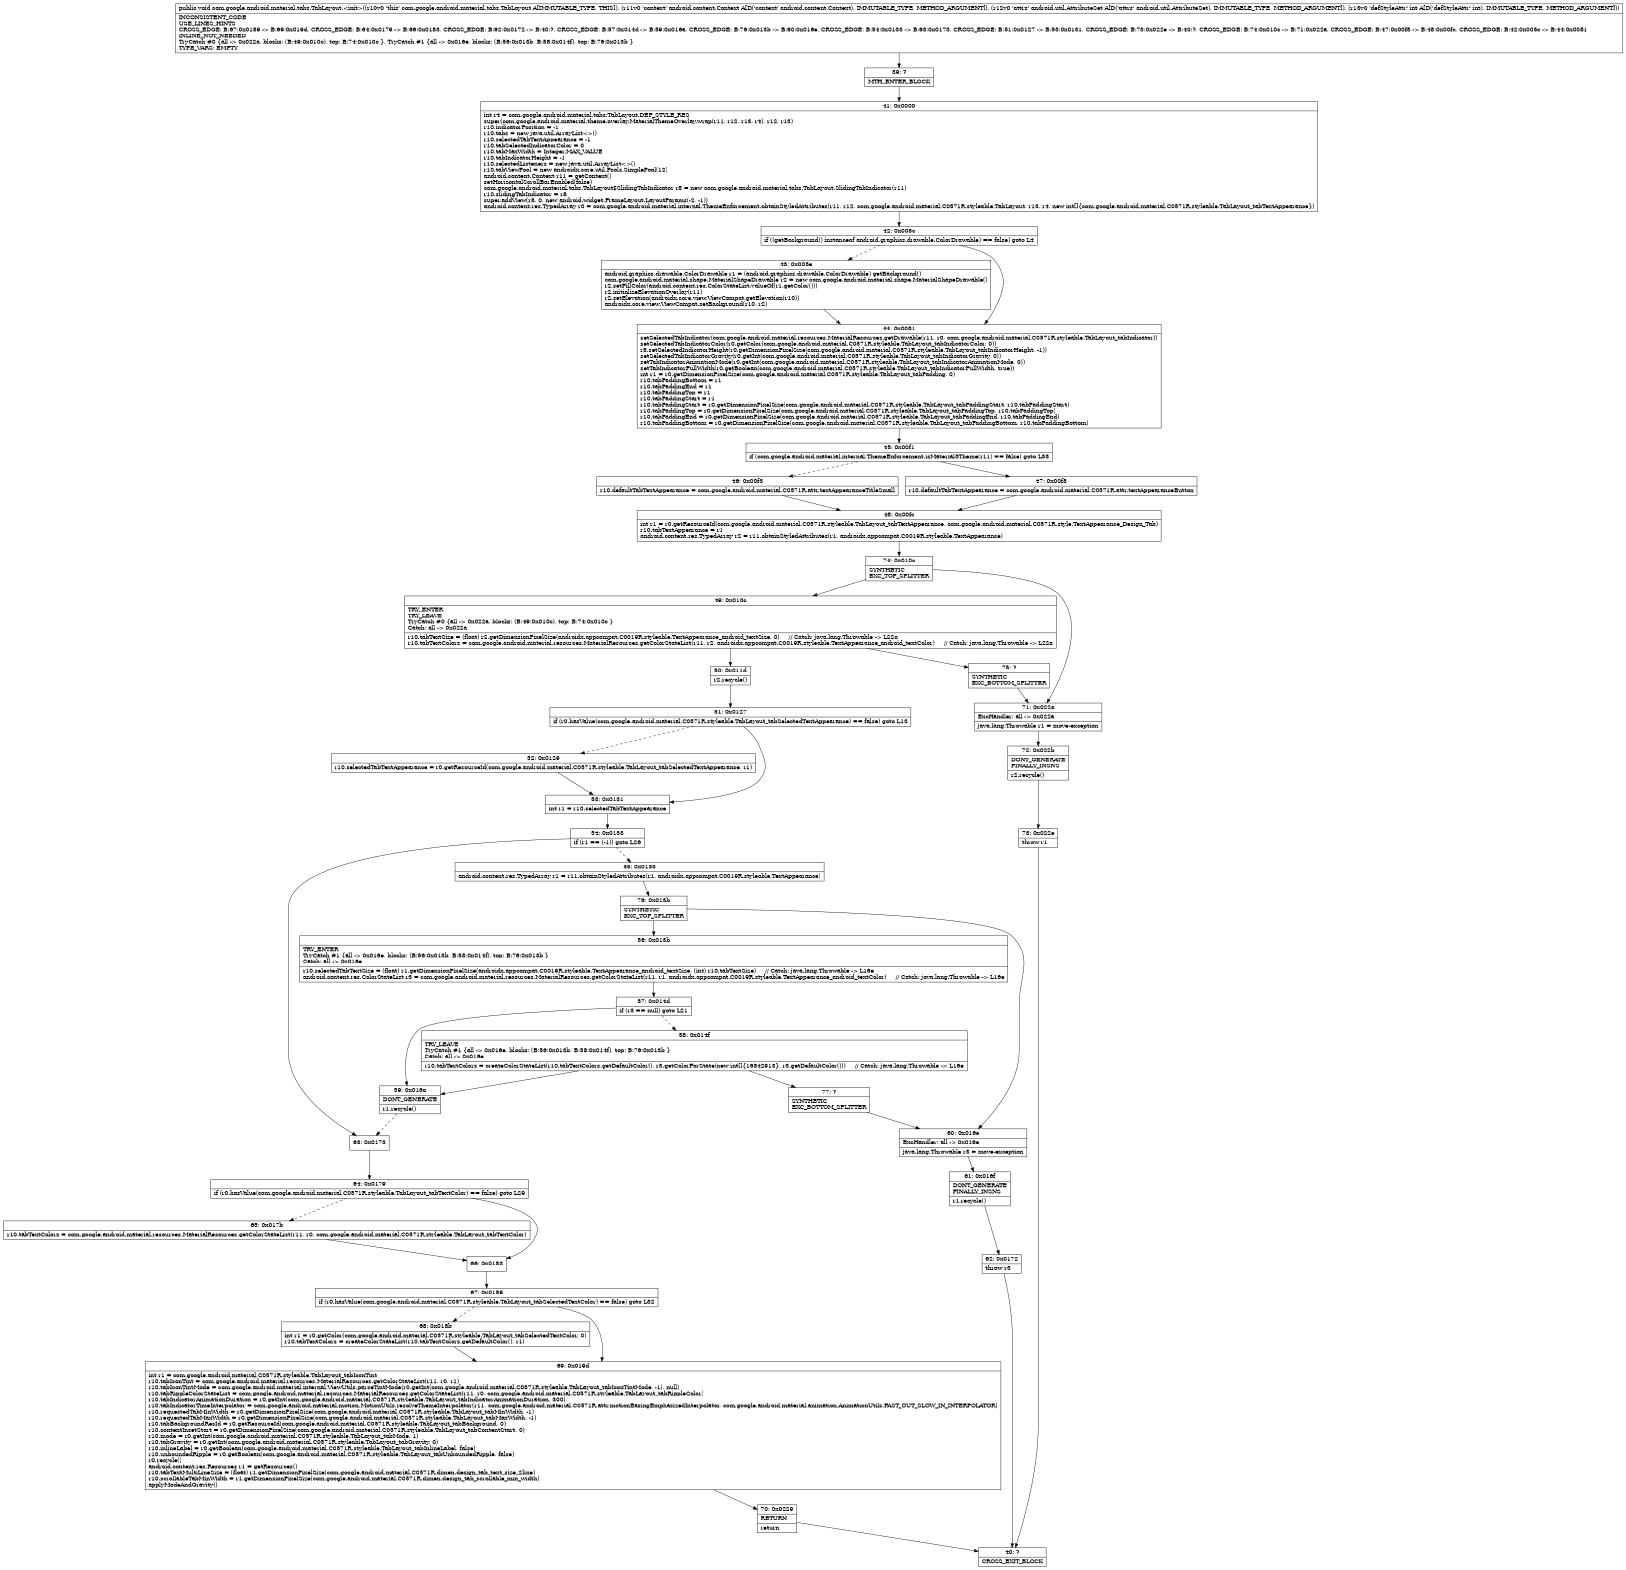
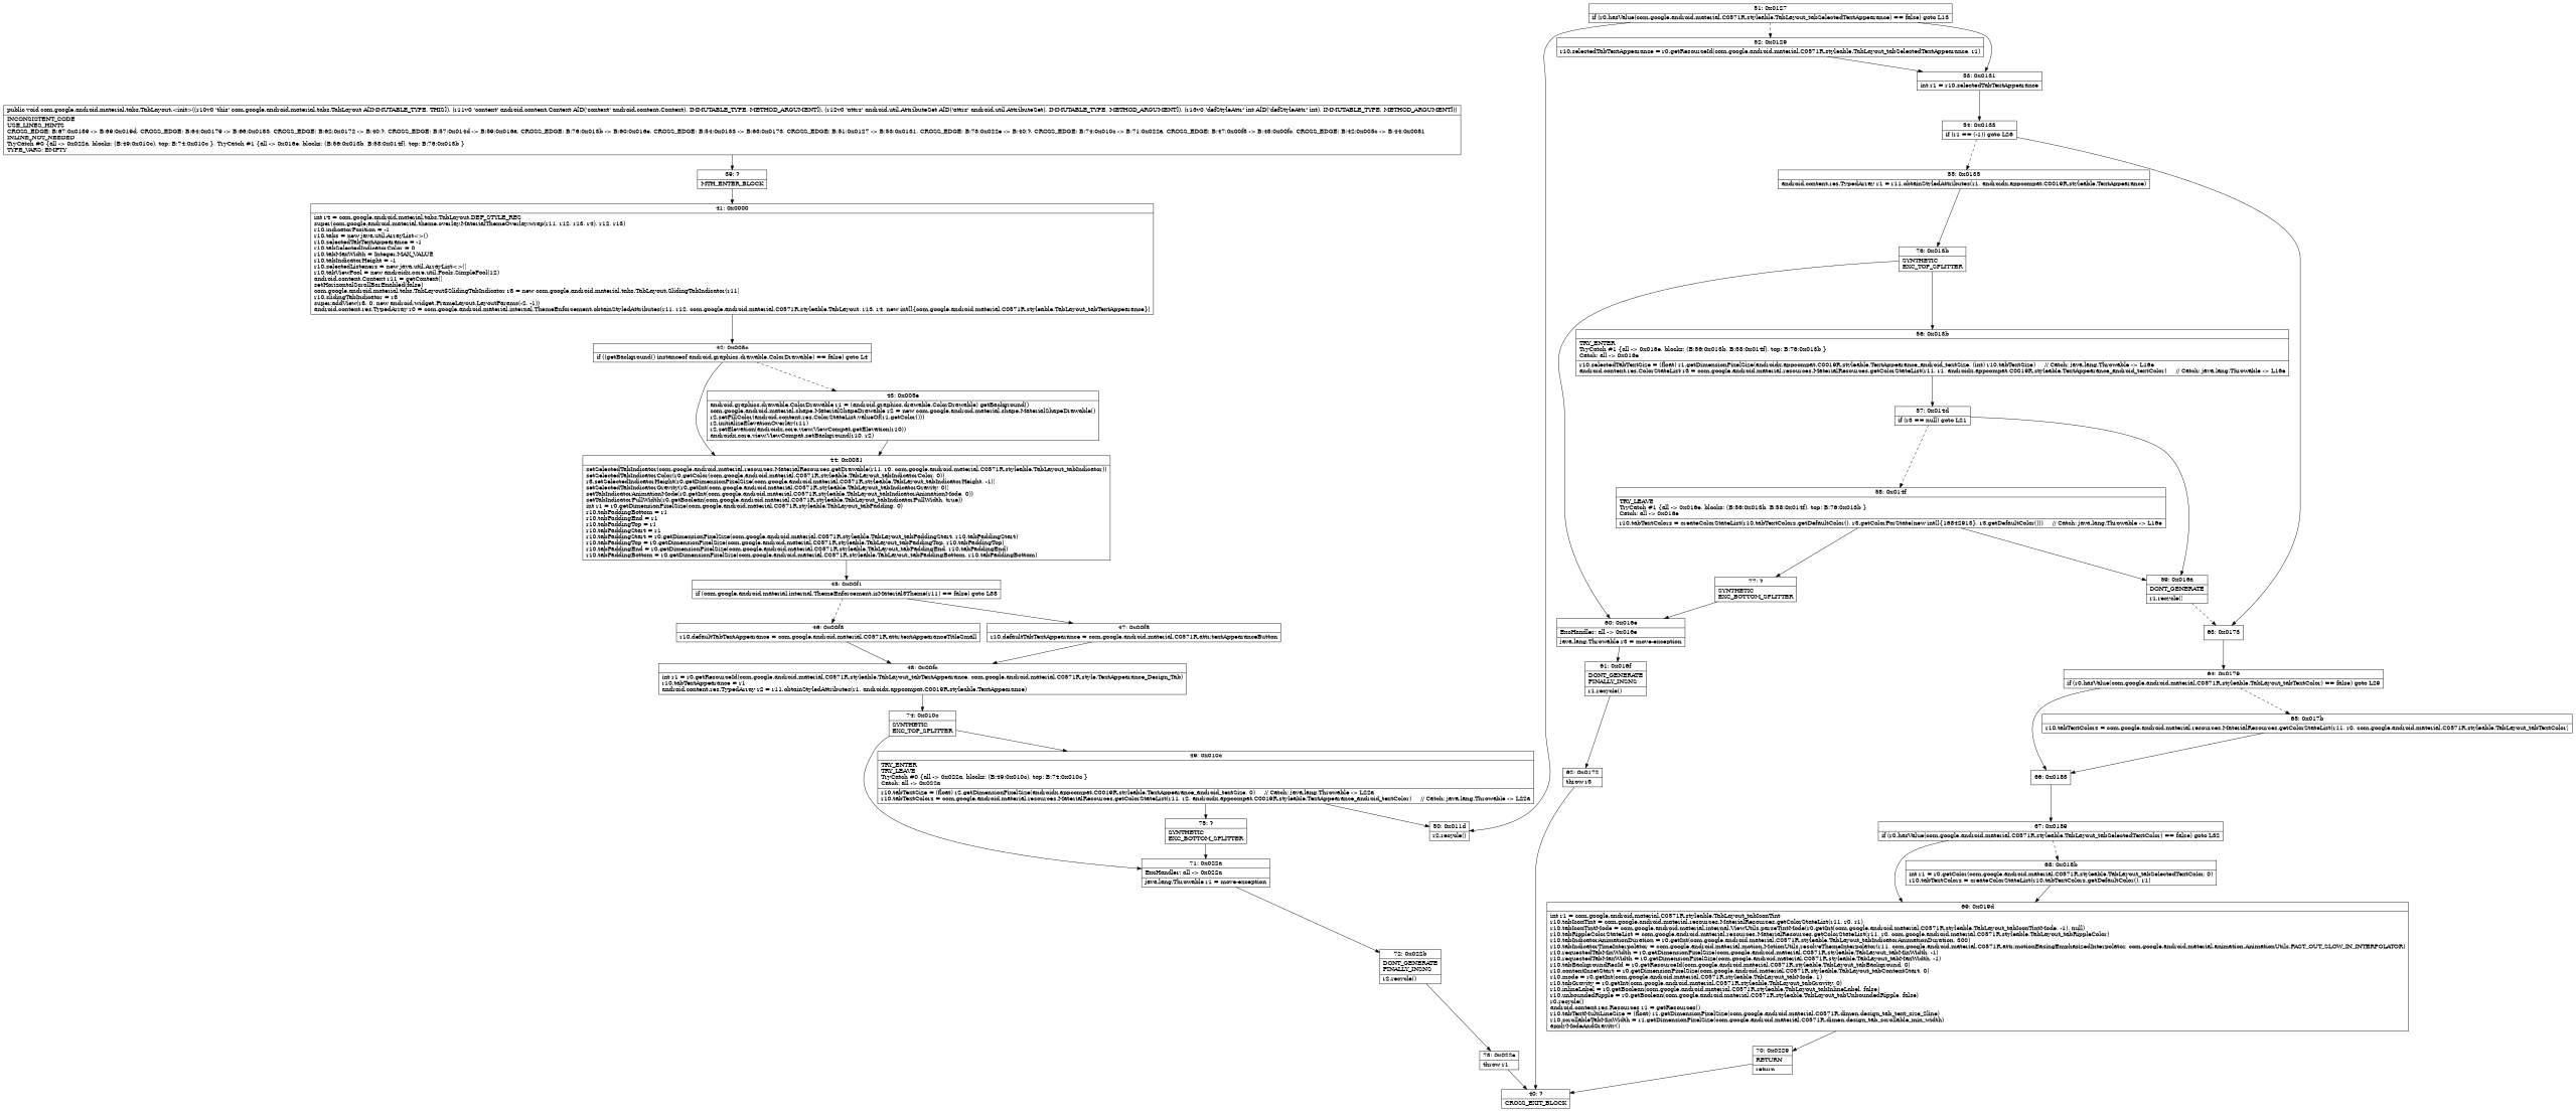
  digraph {
    node [shape=record]
    n1 [label="{39\:\ ?|MTH_ENTER_BLOCK\l}"]
    n2 [label="{41\:\ 0x0000|int r4 = com.google.android.material.tabs.TabLayout.DEF_STYLE_RES\lsuper(com.google.android.material.theme.overlay.MaterialThemeOverlay.wrap(r11, r12, r13, r4), r12, r13)\lr10.indicatorPosition = \-1\lr10.tabs = new java.util.ArrayList\<\>()\lr10.selectedTabTextAppearance = \-1\lr10.tabSelectedIndicatorColor = 0\lr10.tabMaxWidth = Integer.MAX_VALUE\lr10.tabIndicatorHeight = \-1\lr10.selectedListeners = new java.util.ArrayList\<\>()\lr10.tabViewPool = new androidx.core.util.Pools.SimplePool(12)\landroid.content.Context r11 = getContext()\lsetHorizontalScrollBarEnabled(false)\lcom.google.android.material.tabs.TabLayout$SlidingTabIndicator r8 = new com.google.android.material.tabs.TabLayout.SlidingTabIndicator(r11)\lr10.slidingTabIndicator = r8\lsuper.addView(r8, 0, new android.widget.FrameLayout.LayoutParams(\-2, \-1))\landroid.content.res.TypedArray r0 = com.google.android.material.internal.ThemeEnforcement.obtainStyledAttributes(r11, r12, com.google.android.material.C0571R.styleable.TabLayout, r13, r4, new int[]\{com.google.android.material.C0571R.styleable.TabLayout_tabTextAppearance\})\l}"]
    n3 [label="{42\:\ 0x005c|if ((getBackground() instanceof android.graphics.drawable.ColorDrawable) == false) goto L4\l}"]
    n4 [label="{43\:\ 0x005e|android.graphics.drawable.ColorDrawable r1 = (android.graphics.drawable.ColorDrawable) getBackground()\lcom.google.android.material.shape.MaterialShapeDrawable r2 = new com.google.android.material.shape.MaterialShapeDrawable()\lr2.setFillColor(android.content.res.ColorStateList.valueOf(r1.getColor()))\lr2.initializeElevationOverlay(r11)\lr2.setElevation(androidx.core.view.ViewCompat.getElevation(r10))\landroidx.core.view.ViewCompat.setBackground(r10, r2)\l}"]
    n5 [label="{44\:\ 0x0081|setSelectedTabIndicator(com.google.android.material.resources.MaterialResources.getDrawable(r11, r0, com.google.android.material.C0571R.styleable.TabLayout_tabIndicator))\lsetSelectedTabIndicatorColor(r0.getColor(com.google.android.material.C0571R.styleable.TabLayout_tabIndicatorColor, 0))\lr8.setSelectedIndicatorHeight(r0.getDimensionPixelSize(com.google.android.material.C0571R.styleable.TabLayout_tabIndicatorHeight, \-1))\lsetSelectedTabIndicatorGravity(r0.getInt(com.google.android.material.C0571R.styleable.TabLayout_tabIndicatorGravity, 0))\lsetTabIndicatorAnimationMode(r0.getInt(com.google.android.material.C0571R.styleable.TabLayout_tabIndicatorAnimationMode, 0))\lsetTabIndicatorFullWidth(r0.getBoolean(com.google.android.material.C0571R.styleable.TabLayout_tabIndicatorFullWidth, true))\lint r1 = r0.getDimensionPixelSize(com.google.android.material.C0571R.styleable.TabLayout_tabPadding, 0)\lr10.tabPaddingBottom = r1\lr10.tabPaddingEnd = r1\lr10.tabPaddingTop = r1\lr10.tabPaddingStart = r1\lr10.tabPaddingStart = r0.getDimensionPixelSize(com.google.android.material.C0571R.styleable.TabLayout_tabPaddingStart, r10.tabPaddingStart)\lr10.tabPaddingTop = r0.getDimensionPixelSize(com.google.android.material.C0571R.styleable.TabLayout_tabPaddingTop, r10.tabPaddingTop)\lr10.tabPaddingEnd = r0.getDimensionPixelSize(com.google.android.material.C0571R.styleable.TabLayout_tabPaddingEnd, r10.tabPaddingEnd)\lr10.tabPaddingBottom = r0.getDimensionPixelSize(com.google.android.material.C0571R.styleable.TabLayout_tabPaddingBottom, r10.tabPaddingBottom)\l}"]
    n6 [label="{45\:\ 0x00f1|if (com.google.android.material.internal.ThemeEnforcement.isMaterial3Theme(r11) == false) goto L38\l}"]
    n7 [label="{46\:\ 0x00f3|r10.defaultTabTextAppearance = com.google.android.material.C0571R.attr.textAppearanceTitleSmall\l}"]
    n8 [label="{47\:\ 0x00f8|r10.defaultTabTextAppearance = com.google.android.material.C0571R.attr.textAppearanceButton\l}"]
    n9 [label="{48\:\ 0x00fc|int r1 = r0.getResourceId(com.google.android.material.C0571R.styleable.TabLayout_tabTextAppearance, com.google.android.material.C0571R.style.TextAppearance_Design_Tab)\lr10.tabTextAppearance = r1\landroid.content.res.TypedArray r2 = r11.obtainStyledAttributes(r1, androidx.appcompat.C0019R.styleable.TextAppearance)\l}"]
    n10 [label="{74\:\ 0x010c|SYNTHETIC\lEXC_TOP_SPLITTER\l}"]
    n11 [label="{49\:\ 0x010c|TRY_ENTER\lTRY_LEAVE\lTryCatch #0 \{all \-\> 0x022a, blocks: (B:49:0x010c), top: B:74:0x010c \}\lCatch: all \-\> 0x022a\l|r10.tabTextSize = (float) r2.getDimensionPixelSize(androidx.appcompat.C0019R.styleable.TextAppearance_android_textSize, 0)     \/\/ Catch: java.lang.Throwable \-\> L22a\lr10.tabTextColors = com.google.android.material.resources.MaterialResources.getColorStateList(r11, r2, androidx.appcompat.C0019R.styleable.TextAppearance_android_textColor)     \/\/ Catch: java.lang.Throwable \-\> L22a\l}"]
    n12 [label="{71\:\ 0x022a|ExcHandler: all \-\> 0x022a\l|java.lang.Throwable r1 = move\-exception\l}"]
    n13 [label="{50\:\ 0x011d|r2.recycle()\l}"]
    n14 [label="{75\:\ ?|SYNTHETIC\lEXC_BOTTOM_SPLITTER\l}"]
    n15 [label="{72\:\ 0x022b|DONT_GENERATE\lFINALLY_INSNS\l|r2.recycle()\l}"]
    n16 [label="{51\:\ 0x0127|if (r0.hasValue(com.google.android.material.C0571R.styleable.TabLayout_tabSelectedTextAppearance) == false) goto L13\l}"]
    n17 [label="{52\:\ 0x0129|r10.selectedTabTextAppearance = r0.getResourceId(com.google.android.material.C0571R.styleable.TabLayout_tabSelectedTextAppearance, r1)\l}"]
    n18 [label="{53\:\ 0x0131|int r1 = r10.selectedTabTextAppearance\l}"]
    n19 [label="{54\:\ 0x0133|if (r1 == (\-1)) goto L26\l}"]
    n20 [label="{55\:\ 0x0135|android.content.res.TypedArray r1 = r11.obtainStyledAttributes(r1, androidx.appcompat.C0019R.styleable.TextAppearance)\l}"]
    n21 [label="{63\:\ 0x0173}"]
    n22 [label="{76\:\ 0x013b|SYNTHETIC\lEXC_TOP_SPLITTER\l}"]
    n23 [label="{64\:\ 0x0179|if (r0.hasValue(com.google.android.material.C0571R.styleable.TabLayout_tabTextColor) == false) goto L29\l}"]
    n24 [label="{56\:\ 0x013b|TRY_ENTER\lTryCatch #1 \{all \-\> 0x016e, blocks: (B:56:0x013b, B:58:0x014f), top: B:76:0x013b \}\lCatch: all \-\> 0x016e\l|r10.selectedTabTextSize = (float) r1.getDimensionPixelSize(androidx.appcompat.C0019R.styleable.TextAppearance_android_textSize, (int) r10.tabTextSize)     \/\/ Catch: java.lang.Throwable \-\> L16e\landroid.content.res.ColorStateList r3 = com.google.android.material.resources.MaterialResources.getColorStateList(r11, r1, androidx.appcompat.C0019R.styleable.TextAppearance_android_textColor)     \/\/ Catch: java.lang.Throwable \-\> L16e\l}"]
    n25 [label="{60\:\ 0x016e|ExcHandler: all \-\> 0x016e\l|java.lang.Throwable r3 = move\-exception\l}"]
    n26 [label="{57\:\ 0x014d|if (r3 == null) goto L21\l}"]
    n27 [label="{61\:\ 0x016f|DONT_GENERATE\lFINALLY_INSNS\l|r1.recycle()\l}"]
    n28 [label="{58\:\ 0x014f|TRY_LEAVE\lTryCatch #1 \{all \-\> 0x016e, blocks: (B:56:0x013b, B:58:0x014f), top: B:76:0x013b \}\lCatch: all \-\> 0x016e\l|r10.tabTextColors = createColorStateList(r10.tabTextColors.getDefaultColor(), r3.getColorForState(new int[]\{16842913\}, r3.getDefaultColor()))     \/\/ Catch: java.lang.Throwable \-\> L16e\l}"]
    n29 [label="{59\:\ 0x016a|DONT_GENERATE\l|r1.recycle()\l}"]
    n30 [label="{77\:\ ?|SYNTHETIC\lEXC_BOTTOM_SPLITTER\l}"]
    n31 [label="{62\:\ 0x0172|throw r3\l}"]
    n32 [label="{40\:\ ?|CROSS_EXIT_BLOCK\l}"]
    n33 [label="{65\:\ 0x017b|r10.tabTextColors = com.google.android.material.resources.MaterialResources.getColorStateList(r11, r0, com.google.android.material.C0571R.styleable.TabLayout_tabTextColor)\l}"]
    n34 [label="{66\:\ 0x0183}"]
    n35 [label="{67\:\ 0x0189|if (r0.hasValue(com.google.android.material.C0571R.styleable.TabLayout_tabSelectedTextColor) == false) goto L32\l}"]
    n36 [label="{68\:\ 0x018b|int r1 = r0.getColor(com.google.android.material.C0571R.styleable.TabLayout_tabSelectedTextColor, 0)\lr10.tabTextColors = createColorStateList(r10.tabTextColors.getDefaultColor(), r1)\l}"]
    n37 [label="{69\:\ 0x019d|int r1 = com.google.android.material.C0571R.styleable.TabLayout_tabIconTint\lr10.tabIconTint = com.google.android.material.resources.MaterialResources.getColorStateList(r11, r0, r1)\lr10.tabIconTintMode = com.google.android.material.internal.ViewUtils.parseTintMode(r0.getInt(com.google.android.material.C0571R.styleable.TabLayout_tabIconTintMode, \-1), null)\lr10.tabRippleColorStateList = com.google.android.material.resources.MaterialResources.getColorStateList(r11, r0, com.google.android.material.C0571R.styleable.TabLayout_tabRippleColor)\lr10.tabIndicatorAnimationDuration = r0.getInt(com.google.android.material.C0571R.styleable.TabLayout_tabIndicatorAnimationDuration, 300)\lr10.tabIndicatorTimeInterpolator = com.google.android.material.motion.MotionUtils.resolveThemeInterpolator(r11, com.google.android.material.C0571R.attr.motionEasingEmphasizedInterpolator, com.google.android.material.animation.AnimationUtils.FAST_OUT_SLOW_IN_INTERPOLATOR)\lr10.requestedTabMinWidth = r0.getDimensionPixelSize(com.google.android.material.C0571R.styleable.TabLayout_tabMinWidth, \-1)\lr10.requestedTabMaxWidth = r0.getDimensionPixelSize(com.google.android.material.C0571R.styleable.TabLayout_tabMaxWidth, \-1)\lr10.tabBackgroundResId = r0.getResourceId(com.google.android.material.C0571R.styleable.TabLayout_tabBackground, 0)\lr10.contentInsetStart = r0.getDimensionPixelSize(com.google.android.material.C0571R.styleable.TabLayout_tabContentStart, 0)\lr10.mode = r0.getInt(com.google.android.material.C0571R.styleable.TabLayout_tabMode, 1)\lr10.tabGravity = r0.getInt(com.google.android.material.C0571R.styleable.TabLayout_tabGravity, 0)\lr10.inlineLabel = r0.getBoolean(com.google.android.material.C0571R.styleable.TabLayout_tabInlineLabel, false)\lr10.unboundedRipple = r0.getBoolean(com.google.android.material.C0571R.styleable.TabLayout_tabUnboundedRipple, false)\lr0.recycle()\landroid.content.res.Resources r1 = getResources()\lr10.tabTextMultiLineSize = (float) r1.getDimensionPixelSize(com.google.android.material.C0571R.dimen.design_tab_text_size_2line)\lr10.scrollableTabMinWidth = r1.getDimensionPixelSize(com.google.android.material.C0571R.dimen.design_tab_scrollable_min_width)\lapplyModeAndGravity()\l}"]
    n38 [label="{70\:\ 0x0229|RETURN\l|return\l}"]
    n39 [label="{73\:\ 0x022e|throw r1\l}"]
    n40 [label="{public void com.google.android.material.tabs.TabLayout.\<init\>((r10v0 'this' com.google.android.material.tabs.TabLayout A[IMMUTABLE_TYPE, THIS]), (r11v0 'context' android.content.Context A[D('context' android.content.Context), IMMUTABLE_TYPE, METHOD_ARGUMENT]), (r12v0 'attrs' android.util.AttributeSet A[D('attrs' android.util.AttributeSet), IMMUTABLE_TYPE, METHOD_ARGUMENT]), (r13v0 'defStyleAttr' int A[D('defStyleAttr' int), IMMUTABLE_TYPE, METHOD_ARGUMENT]))  | INCONSISTENT_CODE\lUSE_LINES_HINTS\lCROSS_EDGE: B:67:0x0189 \-\> B:69:0x019d, CROSS_EDGE: B:64:0x0179 \-\> B:66:0x0183, CROSS_EDGE: B:62:0x0172 \-\> B:40:?, CROSS_EDGE: B:57:0x014d \-\> B:59:0x016a, CROSS_EDGE: B:76:0x013b \-\> B:60:0x016e, CROSS_EDGE: B:54:0x0133 \-\> B:63:0x0173, CROSS_EDGE: B:51:0x0127 \-\> B:53:0x0131, CROSS_EDGE: B:73:0x022e \-\> B:40:?, CROSS_EDGE: B:74:0x010c \-\> B:71:0x022a, CROSS_EDGE: B:47:0x00f8 \-\> B:48:0x00fc, CROSS_EDGE: B:42:0x005c \-\> B:44:0x0081\lINLINE_NOT_NEEDED\lTryCatch #0 \{all \-\> 0x022a, blocks: (B:49:0x010c), top: B:74:0x010c \}, TryCatch #1 \{all \-\> 0x016e, blocks: (B:56:0x013b, B:58:0x014f), top: B:76:0x013b \}\lTYPE_VARS: EMPTY\l}"]
    n1 -> n2
    n2 -> n3
    n3 -> n4 [style=dashed]
    n3 -> n5
    n4 -> n5
    n5 -> n6
    n6 -> n7 [style=dashed]
    n6 -> n8
    n7 -> n9
    n8 -> n9
    n9 -> n10
    n10 -> n11
    n10 -> n12
    n11 -> n13
    n11 -> n14
    n12 -> n15
-   n13 -> n16
+   n16 -> n13
    n14 -> n12
    n15 -> n39
    n16 -> n17 [style=dashed]
    n16 -> n18
    n17 -> n18
    n18 -> n19
    n19 -> n20 [style=dashed]
    n19 -> n21
    n20 -> n22
    n21 -> n23
    n22 -> n24
    n22 -> n25
    n23 -> n33 [style=dashed]
    n23 -> n34
    n24 -> n26
    n25 -> n27
    n26 -> n28 [style=dashed]
    n26 -> n29
    n27 -> n31
    n28 -> n29
    n28 -> n30
    n29 -> n21 [style=dashed]
    n30 -> n25
    n31 -> n32
    n33 -> n34
    n34 -> n35
    n35 -> n36 [style=dashed]
    n35 -> n37
    n36 -> n37
    n37 -> n38
    n38 -> n32
    n39 -> n32
    n40 -> n1
  }
